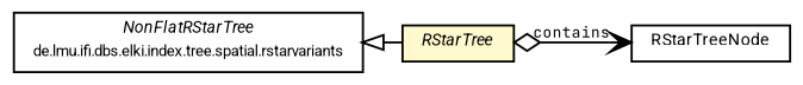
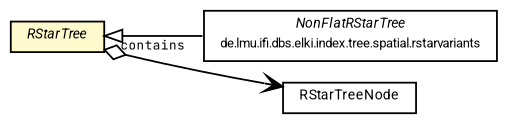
  digraph {
    fontname="JetBrains Mono"
    nodesep=0.15
    rankdir=LR
    ranksep=0.25
    node [fontcolor=black fontname="JetBrains Mono" fontsize=8 margin=0 shape=plaintext]
    edge [color=black fontname="JetBrains Mono" fontsize=7 labelfontname=Roboto labelfontsize=7]
    n1 [height=0 label=<<table title="de.lmu.ifi.dbs.elki.index.tree.spatial.rstarvariants.NonFlatRStarTree" border="0" cellborder="1" cellspacing="0" cellpadding="2" href="../NonFlatRStarTree.html" target="_parent"> 		<tr><td><table border="0" cellspacing="0" cellpadding="1"> 		<tr><td align="center" balign="center"> <font face="Roboto"><i>NonFlatRStarTree</i></font> </td></tr> 		<tr><td align="center" balign="center"> <font face="Roboto" point-size="7.0">de.lmu.ifi.dbs.elki.index.tree.spatial.rstarvariants</font> </td></tr> 		</table></td></tr> 		</table>> width=0]
    n2 [height=0 label=<<table title="de.lmu.ifi.dbs.elki.index.tree.spatial.rstarvariants.rstar.RStarTree" border="0" cellborder="1" cellspacing="0" cellpadding="2" bgcolor="lemonChiffon" href="RStarTree.html" target="_parent"> 		<tr><td><table border="0" cellspacing="0" cellpadding="1"> 		<tr><td align="center" balign="center"> <font face="Roboto"><i>RStarTree</i></font> </td></tr> 		</table></td></tr> 		</table>> width=0]
    n3 [height=0 label=<<table title="de.lmu.ifi.dbs.elki.index.tree.spatial.rstarvariants.rstar.RStarTreeNode" border="0" cellborder="1" cellspacing="0" cellpadding="2" href="RStarTreeNode.html" target="_parent"> 		<tr><td><table border="0" cellspacing="0" cellpadding="1"> 		<tr><td align="center" balign="center"> <font face="Roboto">RStarTreeNode</font> </td></tr> 		</table></td></tr> 		</table>> width=0]
-   n1 -> n2 [arrowtail=empty dir=back weight=10]
+   n2 -> n1 [arrowtail=empty dir=back weight=10]
    n2 -> n3 [arrowhead=open arrowtail=ediamond dir=both label=contains weight=3]
  }
